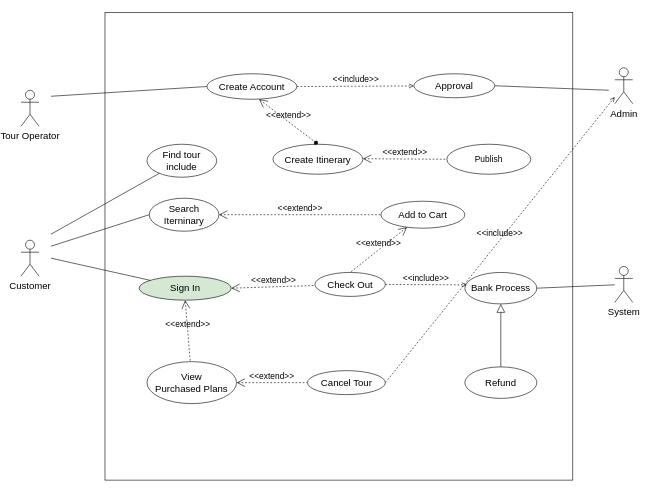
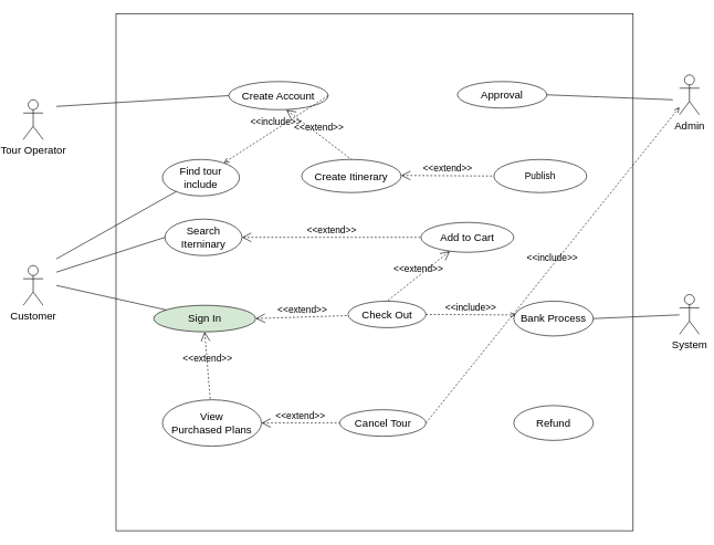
  <mxCell id="0" />
  <mxCell id="1" parent="0" />
  <mxCell id="2" value="" style="whiteSpace=wrap;html=1;aspect=fixed;fontSize=16;" parent="1" vertex="1"><mxGeometry x="160" y="20" width="780" height="780" as="geometry" /></mxCell>
  <mxCell id="3" value="Admin" style="shape=umlActor;verticalLabelPosition=bottom;verticalAlign=top;html=1;outlineConnect=0;fontSize=16;" parent="1" vertex="1"><mxGeometry x="1010" y="112.5" width="30" height="60" as="geometry" /></mxCell>
  <mxCell id="4" value="Customer" style="shape=umlActor;verticalLabelPosition=bottom;verticalAlign=top;html=1;outlineConnect=0;fontSize=16;" parent="1" vertex="1"><mxGeometry x="20" y="400" width="30" height="60" as="geometry" /></mxCell>
  <mxCell id="5" value="Tour Operator" style="shape=umlActor;verticalLabelPosition=bottom;verticalAlign=top;html=1;outlineConnect=0;fontSize=16;" parent="1" vertex="1"><mxGeometry x="20" y="150" width="30" height="60" as="geometry" /></mxCell>
  <mxCell id="6" value="Create Itinerary" style="ellipse;whiteSpace=wrap;html=1;fontSize=16;" parent="1" vertex="1"><mxGeometry x="440" y="240" width="150" height="50" as="geometry" /></mxCell>
  <mxCell id="7" style="edgeStyle=orthogonalEdgeStyle;rounded=0;orthogonalLoop=1;jettySize=auto;html=1;exitX=0.5;exitY=1;exitDx=0;exitDy=0;fontSize=16;" parent="1" edge="1"><mxGeometry relative="1" as="geometry"><mxPoint x="830" y="335" as="sourcePoint" /><mxPoint x="830" y="335" as="targetPoint" /></mxGeometry></mxCell>
  <mxCell id="8" value="Add to Cart" style="ellipse;whiteSpace=wrap;html=1;horizontal=1;verticalAlign=middle;spacing=2;fontSize=16;" parent="1" vertex="1"><mxGeometry x="620" y="335" width="140" height="45" as="geometry" /></mxCell>
  <mxCell id="9" value="Check Out" style="ellipse;whiteSpace=wrap;html=1;fontSize=16;" parent="1" vertex="1"><mxGeometry x="510" y="453.75" width="117.5" height="40" as="geometry" /></mxCell>
  <mxCell id="10" value="Create Account" style="ellipse;whiteSpace=wrap;html=1;fontSize=16;" parent="1" vertex="1"><mxGeometry x="330" y="122.5" width="150" height="42.5" as="geometry" /></mxCell>
  <mxCell id="11" value="Approval" style="ellipse;whiteSpace=wrap;html=1;fontSize=16;" parent="1" vertex="1"><mxGeometry x="675" y="122.5" width="135" height="40" as="geometry" /></mxCell>
  <mxCell id="12" value="Search Iterninary" style="ellipse;whiteSpace=wrap;html=1;horizontal=1;verticalAlign=middle;spacing=2;fontSize=16;" parent="1" vertex="1"><mxGeometry x="233.76" y="330" width="116.24" height="55" as="geometry" /></mxCell>
  <mxCell id="13" value="Bank Process" style="ellipse;whiteSpace=wrap;html=1;horizontal=1;verticalAlign=middle;spacing=2;fontSize=16;" parent="1" vertex="1"><mxGeometry x="760" y="453.75" width="120" height="52.5" as="geometry" /></mxCell>
  <mxCell id="14" value="Sign In" style="ellipse;whiteSpace=wrap;html=1;horizontal=1;verticalAlign=middle;spacing=2;fontSize=16;fillColor=#d5e8d4;" parent="1" vertex="1"><mxGeometry x="216.88" y="460" width="153.75" height="40" as="geometry" /></mxCell>
  <mxCell id="15" value="System" style="shape=umlActor;verticalLabelPosition=bottom;verticalAlign=top;html=1;outlineConnect=0;fontSize=16;" parent="1" vertex="1"><mxGeometry x="1010" y="443.75" width="30" height="60" as="geometry" /></mxCell>
  <mxCell id="16" style="edgeStyle=orthogonalEdgeStyle;rounded=0;orthogonalLoop=1;jettySize=auto;html=1;exitX=0.5;exitY=1;exitDx=0;exitDy=0;fontSize=16;" parent="1" source="10" target="10" edge="1"><mxGeometry relative="1" as="geometry" /></mxCell>
- <mxCell id="17" value="&amp;lt;&amp;lt;include&amp;gt;&amp;gt;" style="edgeStyle=none;html=1;endArrow=open;verticalAlign=bottom;dashed=1;labelBackgroundColor=none;fontSize=14;exitX=1;exitY=0.5;exitDx=0;exitDy=0;" parent="1" source="10" target="11" edge="1"><mxGeometry width="160" relative="1" as="geometry"><mxPoint x="670" y="100" as="sourcePoint" /><mxPoint x="830" y="100" as="targetPoint" /></mxGeometry></mxCell>
+ <mxCell id="17" value="&amp;lt;&amp;lt;include&amp;gt;&amp;gt;" style="edgeStyle=none;html=1;endArrow=open;verticalAlign=bottom;dashed=1;labelBackgroundColor=none;fontSize=14;exitX=1;exitY=0.5;exitDx=0;exitDy=0;" parent="1" source="10" target="37" edge="1"><mxGeometry width="160" relative="1" as="geometry"><mxPoint x="670" y="100" as="sourcePoint" /><mxPoint x="830" y="100" as="targetPoint" /></mxGeometry></mxCell>
  <mxCell id="18" value="" style="edgeStyle=none;html=1;endArrow=none;verticalAlign=bottom;exitX=1;exitY=0.5;exitDx=0;exitDy=0;" parent="1" source="11" edge="1"><mxGeometry width="160" relative="1" as="geometry"><mxPoint x="870" y="165" as="sourcePoint" /><mxPoint x="1000" y="150" as="targetPoint" /></mxGeometry></mxCell>
  <mxCell id="19" value="" style="edgeStyle=none;html=1;endArrow=none;verticalAlign=bottom;entryX=0;entryY=0.5;entryDx=0;entryDy=0;" parent="1" target="12" edge="1"><mxGeometry width="160" relative="1" as="geometry"><mxPoint x="70" y="410" as="sourcePoint" /><mxPoint x="230.63" y="365" as="targetPoint" /></mxGeometry></mxCell>
  <mxCell id="20" value="&amp;lt;&amp;lt;include&amp;gt;&amp;gt;" style="edgeStyle=none;html=1;endArrow=open;verticalAlign=bottom;dashed=1;labelBackgroundColor=none;exitX=1;exitY=0.5;exitDx=0;exitDy=0;entryX=0.025;entryY=0.395;entryDx=0;entryDy=0;entryPerimeter=0;fontSize=14;" parent="1" source="9" target="13" edge="1"><mxGeometry width="160" relative="1" as="geometry"><mxPoint x="520" y="400" as="sourcePoint" /><mxPoint x="680" y="400" as="targetPoint" /></mxGeometry></mxCell>
  <mxCell id="21" value="&amp;lt;&amp;lt;extend&amp;gt;&amp;gt;" style="edgeStyle=none;html=1;startArrow=open;endArrow=none;startSize=12;verticalAlign=bottom;dashed=1;labelBackgroundColor=none;entryX=0.5;entryY=0;entryDx=0;entryDy=0;fontSize=14;" parent="1" source="8" target="9" edge="1"><mxGeometry width="160" relative="1" as="geometry"><mxPoint x="520" y="400" as="sourcePoint" /><mxPoint x="680" y="400" as="targetPoint" /></mxGeometry></mxCell>
  <mxCell id="22" value="" style="edgeStyle=none;html=1;endArrow=none;verticalAlign=bottom;exitX=1;exitY=0.5;exitDx=0;exitDy=0;" parent="1" source="13" target="15" edge="1"><mxGeometry width="160" relative="1" as="geometry"><mxPoint x="520" y="480" as="sourcePoint" /><mxPoint x="680" y="480" as="targetPoint" /></mxGeometry></mxCell>
  <mxCell id="23" value="View&lt;br&gt;Purchased Plans" style="ellipse;whiteSpace=wrap;html=1;horizontal=1;verticalAlign=middle;spacing=2;fontSize=16;" parent="1" vertex="1"><mxGeometry x="230" y="602.5" width="149.37" height="70" as="geometry" /></mxCell>
  <mxCell id="24" value="&amp;lt;&amp;lt;extend&amp;gt;&amp;gt;" style="edgeStyle=none;html=1;startArrow=open;endArrow=none;startSize=12;verticalAlign=bottom;dashed=1;labelBackgroundColor=none;exitX=1;exitY=0.5;exitDx=0;exitDy=0;entryX=0;entryY=0.5;entryDx=0;entryDy=0;fontSize=14;" parent="1" source="23" target="25" edge="1"><mxGeometry width="160" relative="1" as="geometry"><mxPoint x="480" y="594.5" as="sourcePoint" /><mxPoint x="620" y="595" as="targetPoint" /><Array as="points" /></mxGeometry></mxCell>
  <mxCell id="25" value="Cancel Tour" style="ellipse;whiteSpace=wrap;html=1;horizontal=1;verticalAlign=middle;spacing=2;fontSize=16;" parent="1" vertex="1"><mxGeometry x="497.5" y="617.5" width="130" height="40" as="geometry" /></mxCell>
  <mxCell id="26" value="Refund" style="ellipse;whiteSpace=wrap;html=1;horizontal=1;verticalAlign=middle;spacing=2;fontSize=16;" parent="1" vertex="1"><mxGeometry x="760" y="611.25" width="120" height="52.5" as="geometry" /></mxCell>
  <mxCell id="27" value="&amp;lt;&amp;lt;include&amp;gt;&amp;gt;" style="edgeStyle=none;html=1;endArrow=open;verticalAlign=bottom;dashed=1;labelBackgroundColor=none;fontSize=14;exitX=1;exitY=0.5;exitDx=0;exitDy=0;" parent="1" source="25" target="3" edge="1"><mxGeometry width="160" relative="1" as="geometry"><mxPoint x="697.5" y="624.5" as="sourcePoint" /><mxPoint x="780" y="625" as="targetPoint" /></mxGeometry></mxCell>
  <mxCell id="28" value="Publish" style="ellipse;whiteSpace=wrap;html=1;fontSize=14;" parent="1" vertex="1"><mxGeometry x="730" y="240" width="140" height="50" as="geometry" /></mxCell>
- <mxCell id="29" value="" style="edgeStyle=none;html=1;endArrow=block;endFill=0;endSize=12;verticalAlign=bottom;fontSize=14;exitX=0.5;exitY=0;exitDx=0;exitDy=0;" parent="1" source="26" target="13" edge="1"><mxGeometry width="160" relative="1" as="geometry"><mxPoint x="400" y="460" as="sourcePoint" /><mxPoint x="560" y="460" as="targetPoint" /></mxGeometry></mxCell>
  <mxCell id="30" value="" style="edgeStyle=none;html=1;endArrow=none;verticalAlign=bottom;fontSize=14;" parent="1" target="14" edge="1"><mxGeometry width="160" relative="1" as="geometry"><mxPoint x="70" y="430" as="sourcePoint" /><mxPoint x="180" y="450.5" as="targetPoint" /></mxGeometry></mxCell>
  <mxCell id="31" value="&amp;lt;&amp;lt;extend&amp;gt;&amp;gt;" style="edgeStyle=none;html=1;startArrow=open;endArrow=none;startSize=12;verticalAlign=bottom;dashed=1;labelBackgroundColor=none;fontSize=14;exitX=1;exitY=0.5;exitDx=0;exitDy=0;" parent="1" source="12" target="8" edge="1"><mxGeometry width="160" relative="1" as="geometry"><mxPoint x="360" y="460" as="sourcePoint" /><mxPoint x="520" y="460" as="targetPoint" /></mxGeometry></mxCell>
  <mxCell id="32" value="&amp;lt;&amp;lt;extend&amp;gt;&amp;gt;" style="edgeStyle=none;html=1;startArrow=open;endArrow=none;startSize=12;verticalAlign=bottom;dashed=1;labelBackgroundColor=none;fontSize=14;exitX=0.5;exitY=1;exitDx=0;exitDy=0;" parent="1" source="14" target="23" edge="1"><mxGeometry width="160" relative="1" as="geometry"><mxPoint x="360" y="460" as="sourcePoint" /><mxPoint x="520" y="460" as="targetPoint" /></mxGeometry></mxCell>
  <mxCell id="33" value="" style="edgeStyle=none;html=1;endArrow=none;verticalAlign=bottom;fontSize=14;entryX=0;entryY=0.5;entryDx=0;entryDy=0;" parent="1" target="10" edge="1"><mxGeometry width="160" relative="1" as="geometry"><mxPoint x="70" y="160" as="sourcePoint" /><mxPoint x="436.88" y="112.5" as="targetPoint" /></mxGeometry></mxCell>
- <mxCell id="34" value="&amp;lt;&amp;lt;extend&amp;gt;&amp;gt;" style="edgeStyle=none;html=1;startArrow=open;endArrow=diamond;startSize=12;verticalAlign=bottom;dashed=1;labelBackgroundColor=none;fontSize=14;exitX=0.579;exitY=1;exitDx=0;exitDy=0;exitPerimeter=0;entryX=0.5;entryY=0;entryDx=0;entryDy=0;" parent="1" source="10" target="6" edge="1"><mxGeometry width="160" relative="1" as="geometry"><mxPoint x="560" y="190" as="sourcePoint" /><mxPoint x="720" y="190" as="targetPoint" /></mxGeometry></mxCell>
+ <mxCell id="34" value="&amp;lt;&amp;lt;extend&amp;gt;&amp;gt;" style="edgeStyle=none;html=1;startArrow=open;endArrow=none;startSize=12;verticalAlign=bottom;dashed=1;labelBackgroundColor=none;fontSize=14;exitX=0.579;exitY=1;exitDx=0;exitDy=0;exitPerimeter=0;entryX=0.5;entryY=0;entryDx=0;entryDy=0;" parent="1" source="10" target="6" edge="1"><mxGeometry width="160" relative="1" as="geometry"><mxPoint x="560" y="190" as="sourcePoint" /><mxPoint x="720" y="190" as="targetPoint" /></mxGeometry></mxCell>
  <mxCell id="35" value="&amp;lt;&amp;lt;extend&amp;gt;&amp;gt;" style="edgeStyle=none;html=1;startArrow=open;endArrow=none;startSize=12;verticalAlign=bottom;dashed=1;labelBackgroundColor=none;fontSize=14;exitX=1;exitY=0.5;exitDx=0;exitDy=0;entryX=0;entryY=0.5;entryDx=0;entryDy=0;" parent="1" target="28" edge="1"><mxGeometry width="160" relative="1" as="geometry"><mxPoint x="590" y="264.14" as="sourcePoint" /><mxPoint x="706.287" y="265.855" as="targetPoint" /></mxGeometry></mxCell>
  <mxCell id="36" value="&amp;lt;&amp;lt;extend&amp;gt;&amp;gt;" style="edgeStyle=none;html=1;startArrow=open;endArrow=none;startSize=12;verticalAlign=bottom;dashed=1;labelBackgroundColor=none;exitX=1;exitY=0.5;exitDx=0;exitDy=0;fontSize=14;" parent="1" source="14" target="9" edge="1"><mxGeometry width="160" relative="1" as="geometry"><mxPoint x="410" y="510" as="sourcePoint" /><mxPoint x="570" y="510" as="targetPoint" /></mxGeometry></mxCell>
  <mxCell id="37" value="Find tour include" style="ellipse;whiteSpace=wrap;html=1;horizontal=1;verticalAlign=middle;spacing=2;fontSize=16;" parent="1" vertex="1"><mxGeometry x="230" y="240" width="116.24" height="55" as="geometry" /></mxCell>
  <mxCell id="38" value="" style="endArrow=none;html=1;" parent="1" target="37" edge="1"><mxGeometry width="50" height="50" relative="1" as="geometry"><mxPoint x="70" y="390" as="sourcePoint" /><mxPoint x="200" y="280" as="targetPoint" /></mxGeometry></mxCell>
